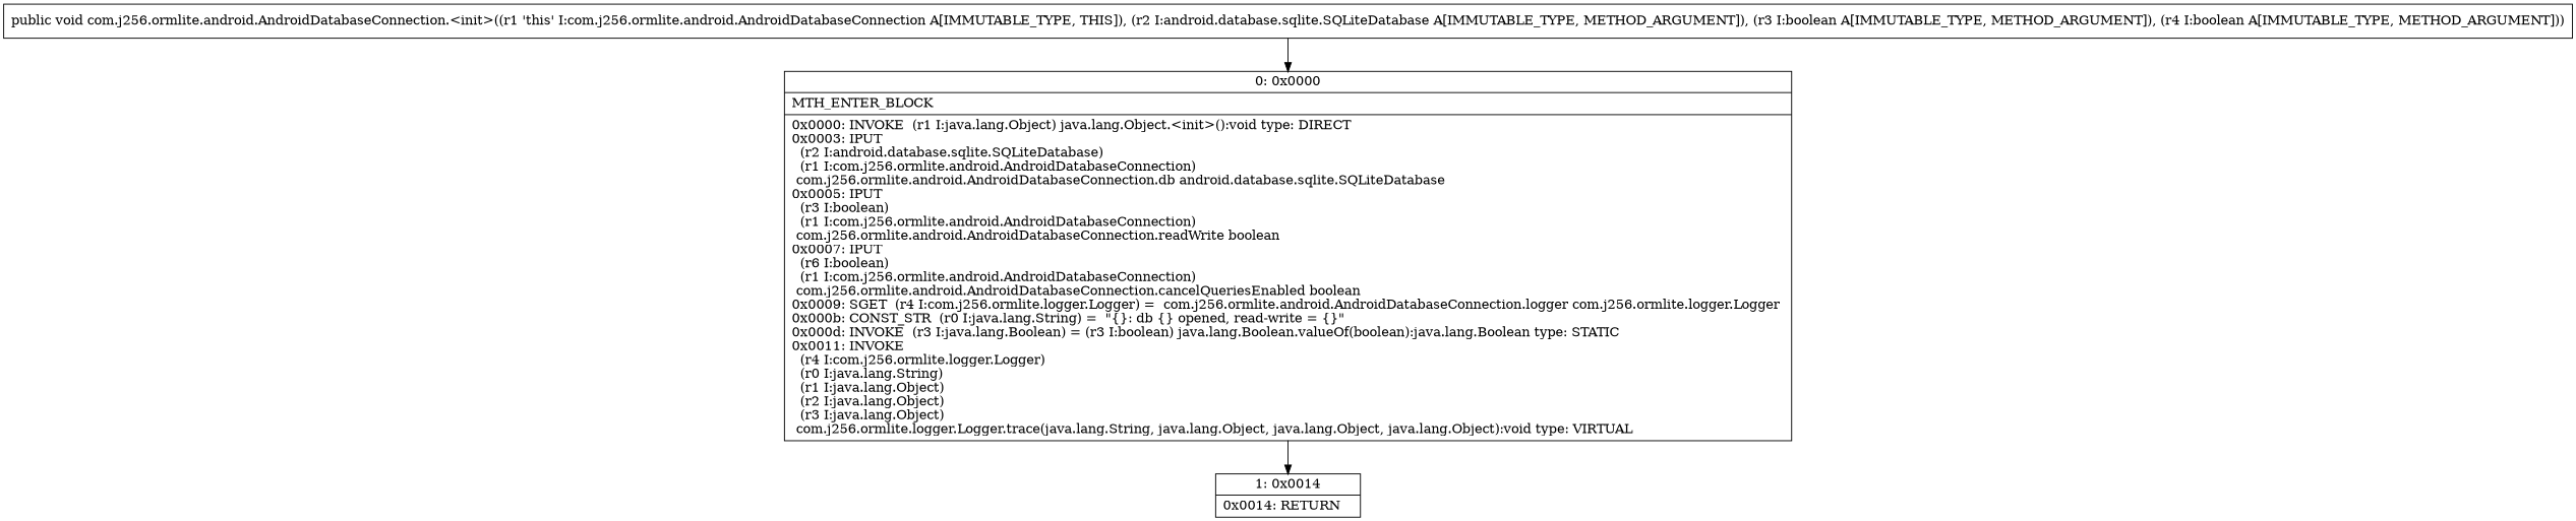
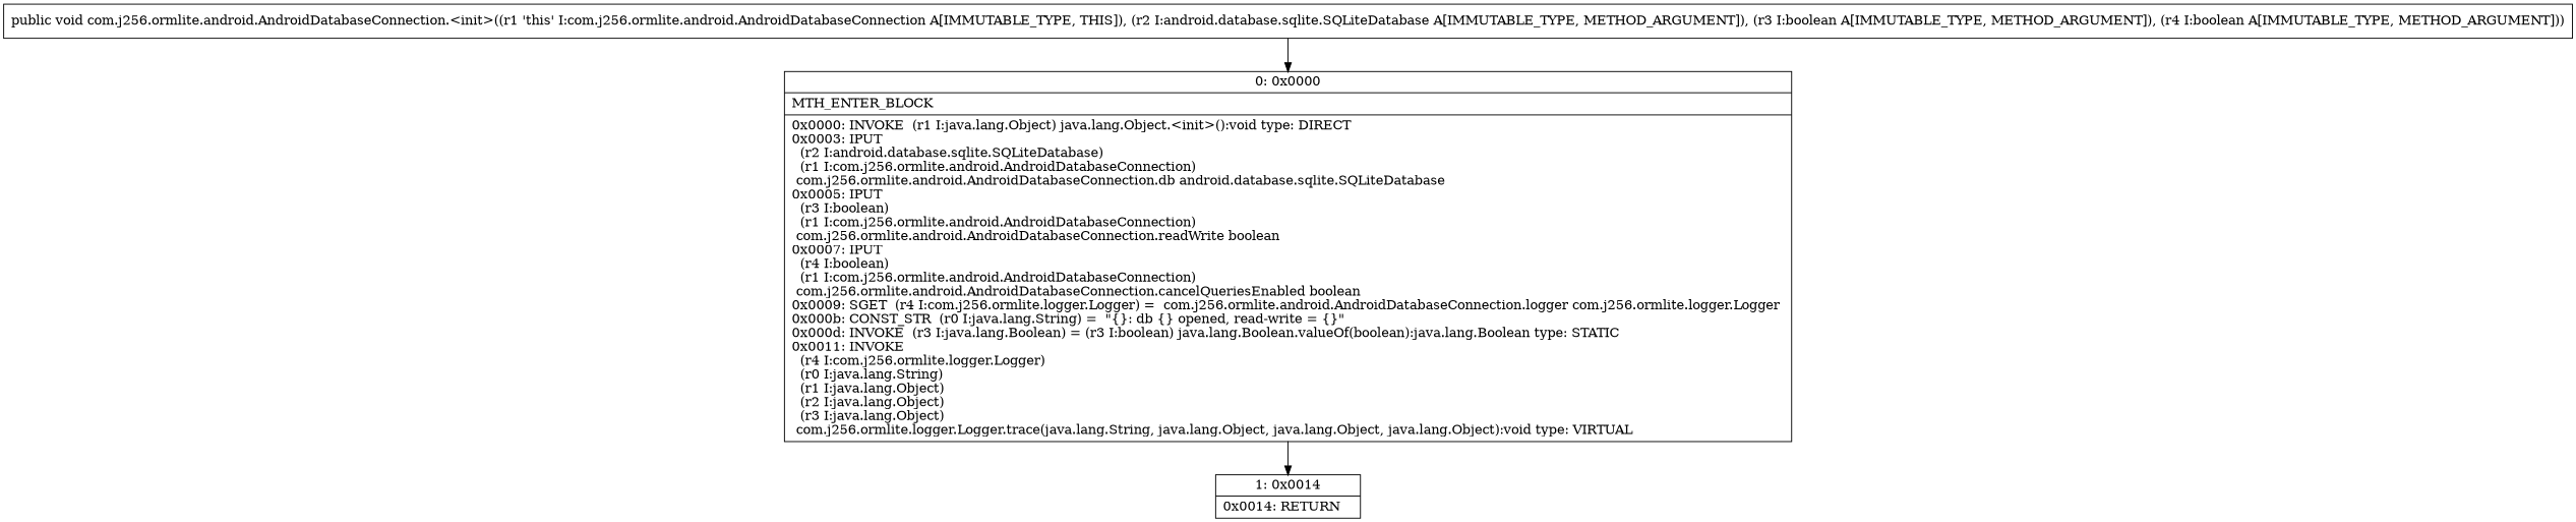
  digraph {
    node [shape=record]
-   n1 [label="{0\:\ 0x0000|MTH_ENTER_BLOCK\l|0x0000: INVOKE  (r1 I:java.lang.Object) java.lang.Object.\<init\>():void type: DIRECT \l0x0003: IPUT  \l  (r2 I:android.database.sqlite.SQLiteDatabase)\l  (r1 I:com.j256.ormlite.android.AndroidDatabaseConnection)\l com.j256.ormlite.android.AndroidDatabaseConnection.db android.database.sqlite.SQLiteDatabase \l0x0005: IPUT  \l  (r3 I:boolean)\l  (r1 I:com.j256.ormlite.android.AndroidDatabaseConnection)\l com.j256.ormlite.android.AndroidDatabaseConnection.readWrite boolean \l0x0007: IPUT  \l  (r6 I:boolean)\l  (r1 I:com.j256.ormlite.android.AndroidDatabaseConnection)\l com.j256.ormlite.android.AndroidDatabaseConnection.cancelQueriesEnabled boolean \l0x0009: SGET  (r4 I:com.j256.ormlite.logger.Logger) =  com.j256.ormlite.android.AndroidDatabaseConnection.logger com.j256.ormlite.logger.Logger \l0x000b: CONST_STR  (r0 I:java.lang.String) =  \"\{\}: db \{\} opened, read\-write = \{\}\" \l0x000d: INVOKE  (r3 I:java.lang.Boolean) = (r3 I:boolean) java.lang.Boolean.valueOf(boolean):java.lang.Boolean type: STATIC \l0x0011: INVOKE  \l  (r4 I:com.j256.ormlite.logger.Logger)\l  (r0 I:java.lang.String)\l  (r1 I:java.lang.Object)\l  (r2 I:java.lang.Object)\l  (r3 I:java.lang.Object)\l com.j256.ormlite.logger.Logger.trace(java.lang.String, java.lang.Object, java.lang.Object, java.lang.Object):void type: VIRTUAL \l}"]
+   n1 [label="{0\:\ 0x0000|MTH_ENTER_BLOCK\l|0x0000: INVOKE  (r1 I:java.lang.Object) java.lang.Object.\<init\>():void type: DIRECT \l0x0003: IPUT  \l  (r2 I:android.database.sqlite.SQLiteDatabase)\l  (r1 I:com.j256.ormlite.android.AndroidDatabaseConnection)\l com.j256.ormlite.android.AndroidDatabaseConnection.db android.database.sqlite.SQLiteDatabase \l0x0005: IPUT  \l  (r3 I:boolean)\l  (r1 I:com.j256.ormlite.android.AndroidDatabaseConnection)\l com.j256.ormlite.android.AndroidDatabaseConnection.readWrite boolean \l0x0007: IPUT  \l  (r4 I:boolean)\l  (r1 I:com.j256.ormlite.android.AndroidDatabaseConnection)\l com.j256.ormlite.android.AndroidDatabaseConnection.cancelQueriesEnabled boolean \l0x0009: SGET  (r4 I:com.j256.ormlite.logger.Logger) =  com.j256.ormlite.android.AndroidDatabaseConnection.logger com.j256.ormlite.logger.Logger \l0x000b: CONST_STR  (r0 I:java.lang.String) =  \"\{\}: db \{\} opened, read\-write = \{\}\" \l0x000d: INVOKE  (r3 I:java.lang.Boolean) = (r3 I:boolean) java.lang.Boolean.valueOf(boolean):java.lang.Boolean type: STATIC \l0x0011: INVOKE  \l  (r4 I:com.j256.ormlite.logger.Logger)\l  (r0 I:java.lang.String)\l  (r1 I:java.lang.Object)\l  (r2 I:java.lang.Object)\l  (r3 I:java.lang.Object)\l com.j256.ormlite.logger.Logger.trace(java.lang.String, java.lang.Object, java.lang.Object, java.lang.Object):void type: VIRTUAL \l}"]
    n2 [label="{1\:\ 0x0014|0x0014: RETURN   \l}"]
    n3 [label="{public void com.j256.ormlite.android.AndroidDatabaseConnection.\<init\>((r1 'this' I:com.j256.ormlite.android.AndroidDatabaseConnection A[IMMUTABLE_TYPE, THIS]), (r2 I:android.database.sqlite.SQLiteDatabase A[IMMUTABLE_TYPE, METHOD_ARGUMENT]), (r3 I:boolean A[IMMUTABLE_TYPE, METHOD_ARGUMENT]), (r4 I:boolean A[IMMUTABLE_TYPE, METHOD_ARGUMENT])) }"]
    n1 -> n2
    n3 -> n1
  }
